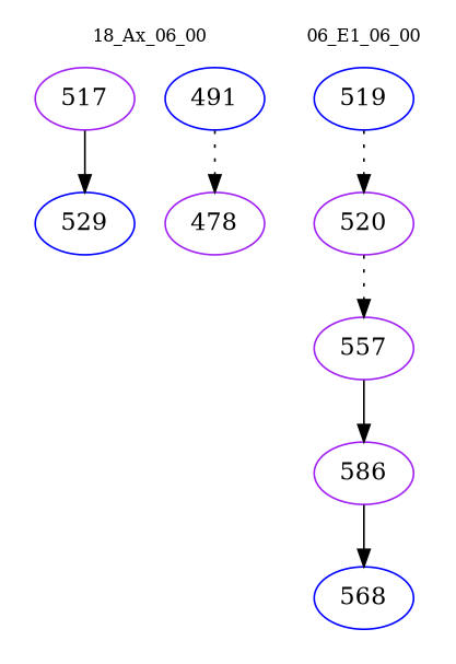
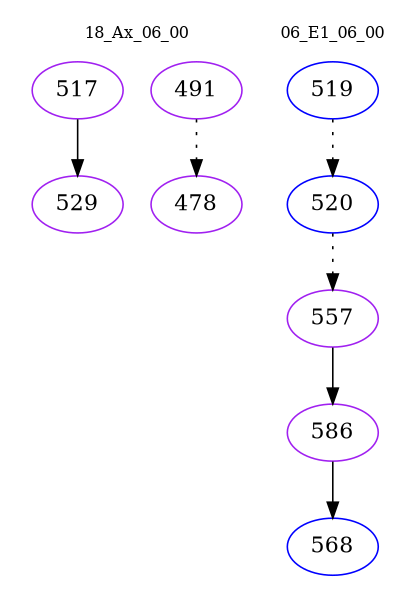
  digraph {
    node [color=purple]
    edge [color=black style=dotted]
-   n1 [color=blue label=491]
+   n1 [label=491]
    n2 [label=478]
    n3 [label=517]
-   n4 [color=blue label=529]
+   n4 [label=529]
    n5 [color=blue label=519]
-   n6 [label=520]
+   n6 [color=blue label=520]
    n7 [label=557]
    n8 [label=586]
    n9 [color=blue label=568]
    subgraph cluster_1 {
      color=white
      fontsize=10
      label="18_Ax_06_00"
      n1
      n2
      n3
      n4
    }
    subgraph cluster_2 {
      color=white
      fontsize=10
      label="06_E1_06_00"
      n5
      n6
      n7
      n8
      n9
    }
    n1 -> n2
    n3 -> n4 [style=solid]
    n5 -> n6
    n6 -> n7
    n7 -> n8 [style=solid]
    n8 -> n9 [style=solid]
  }
